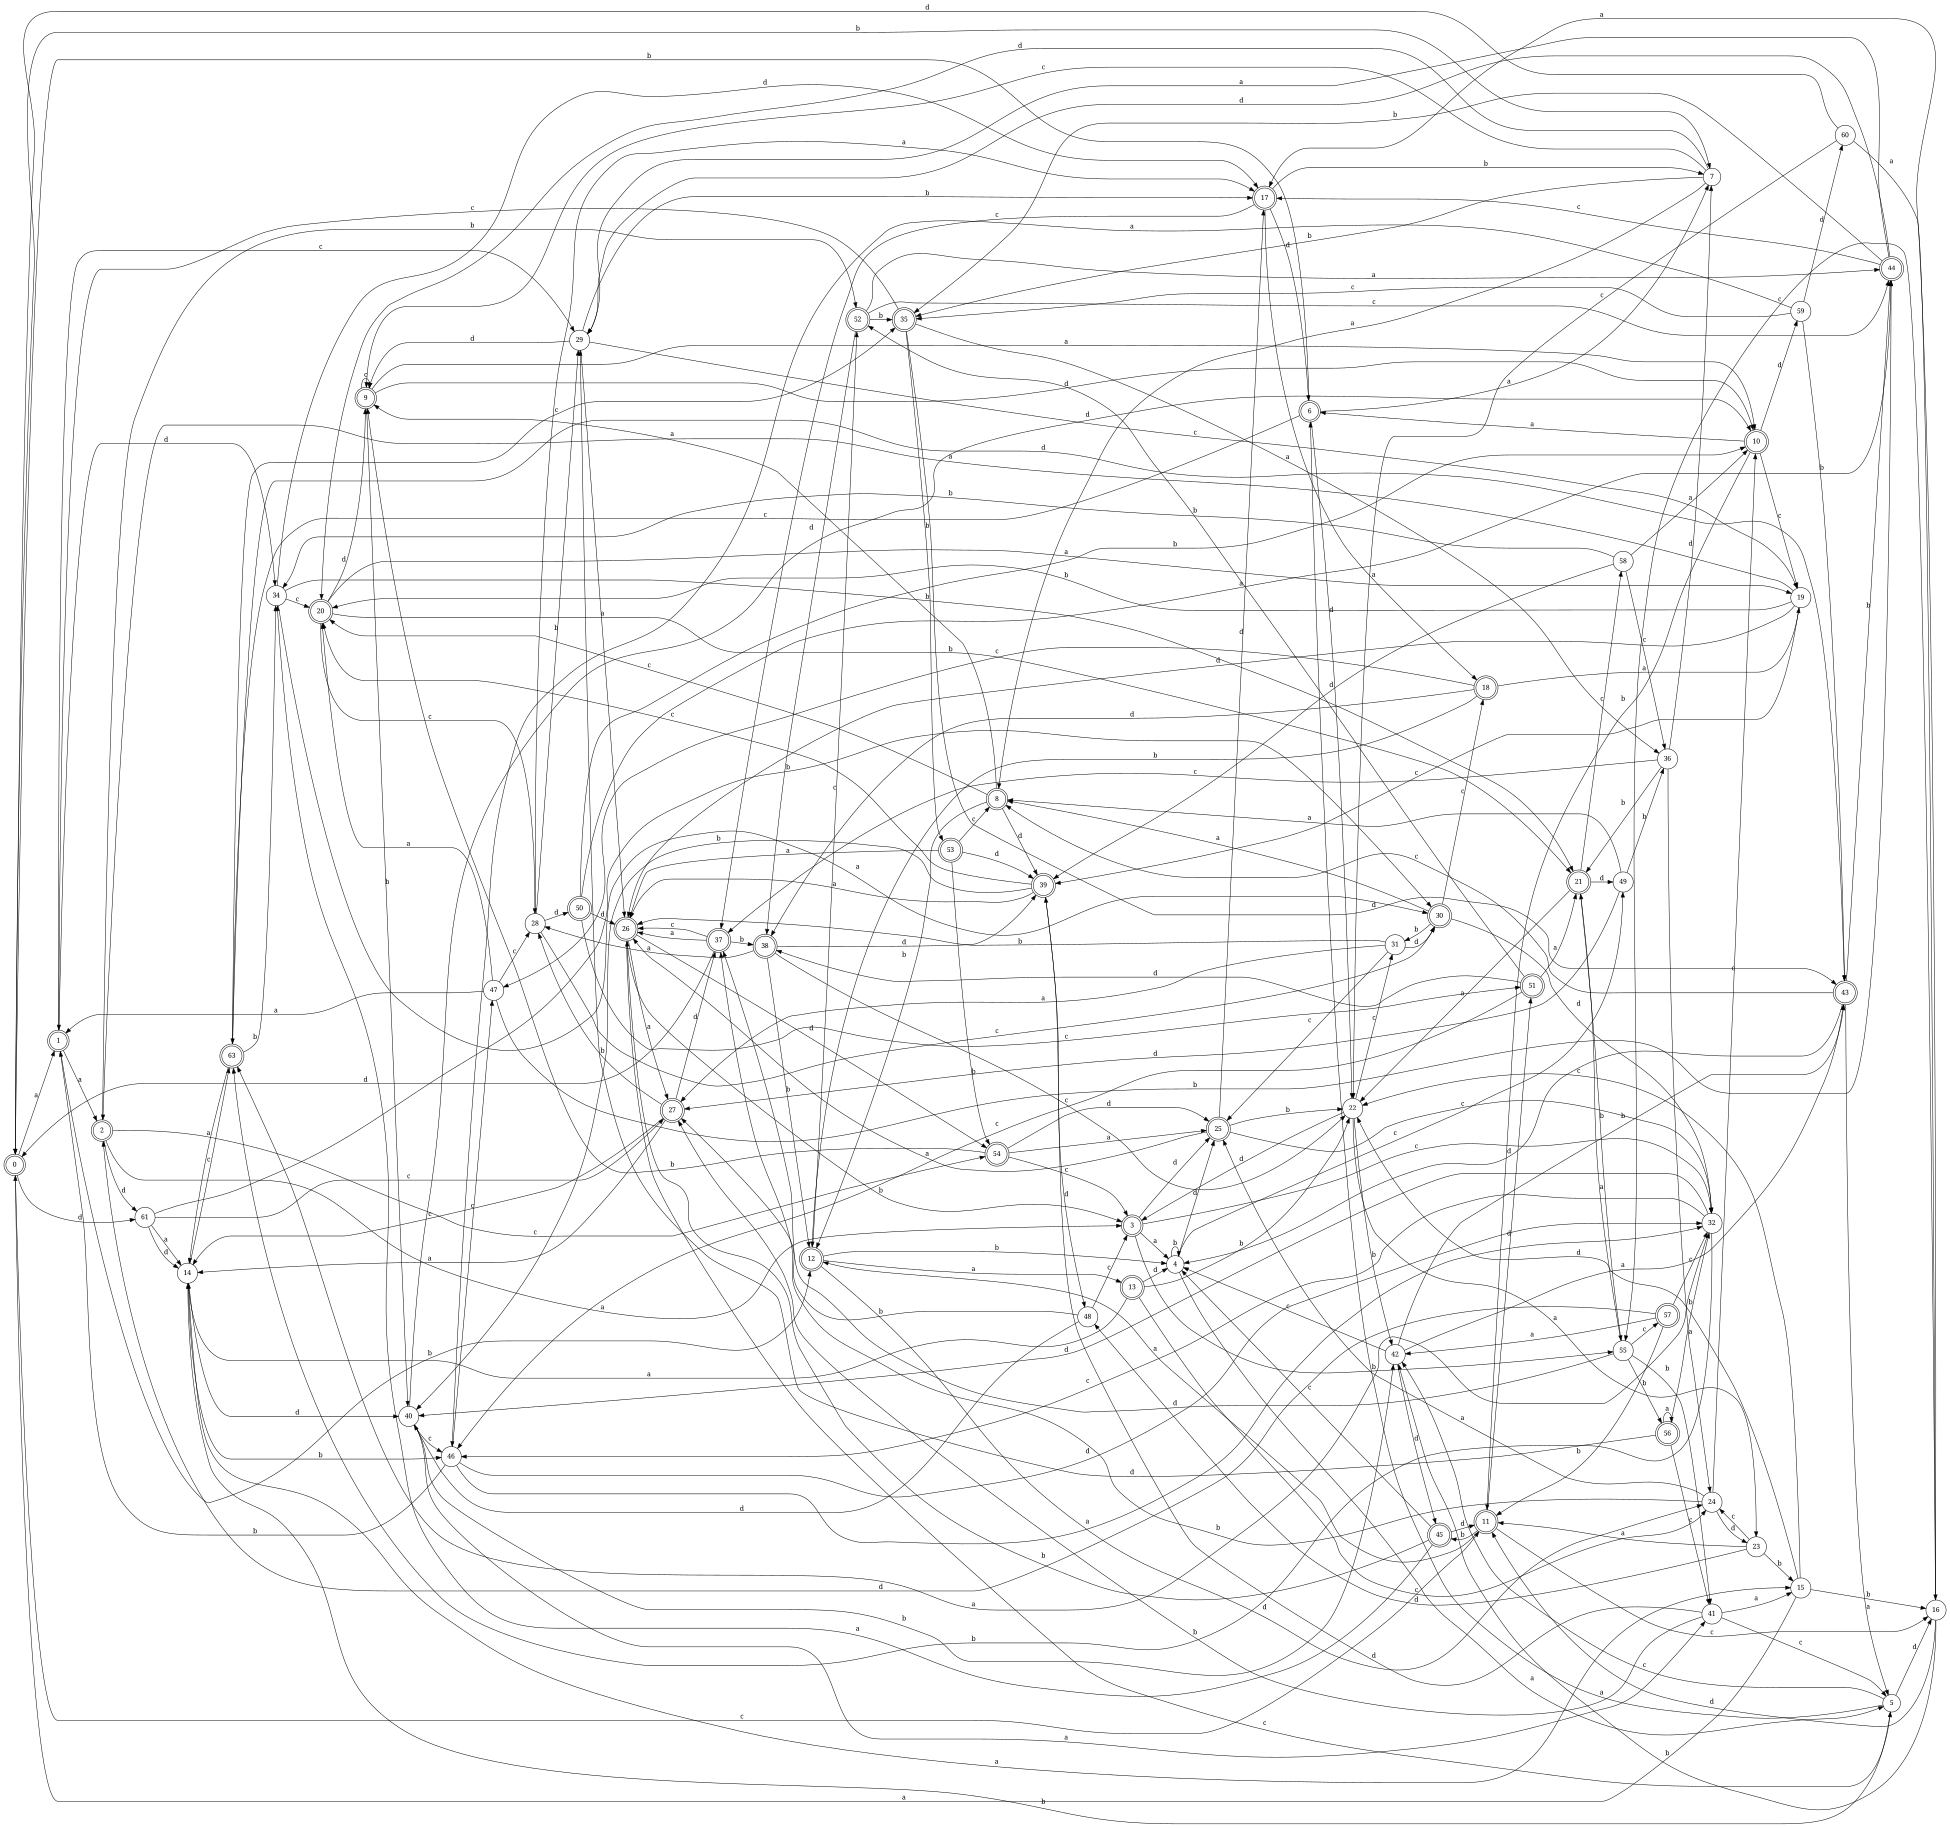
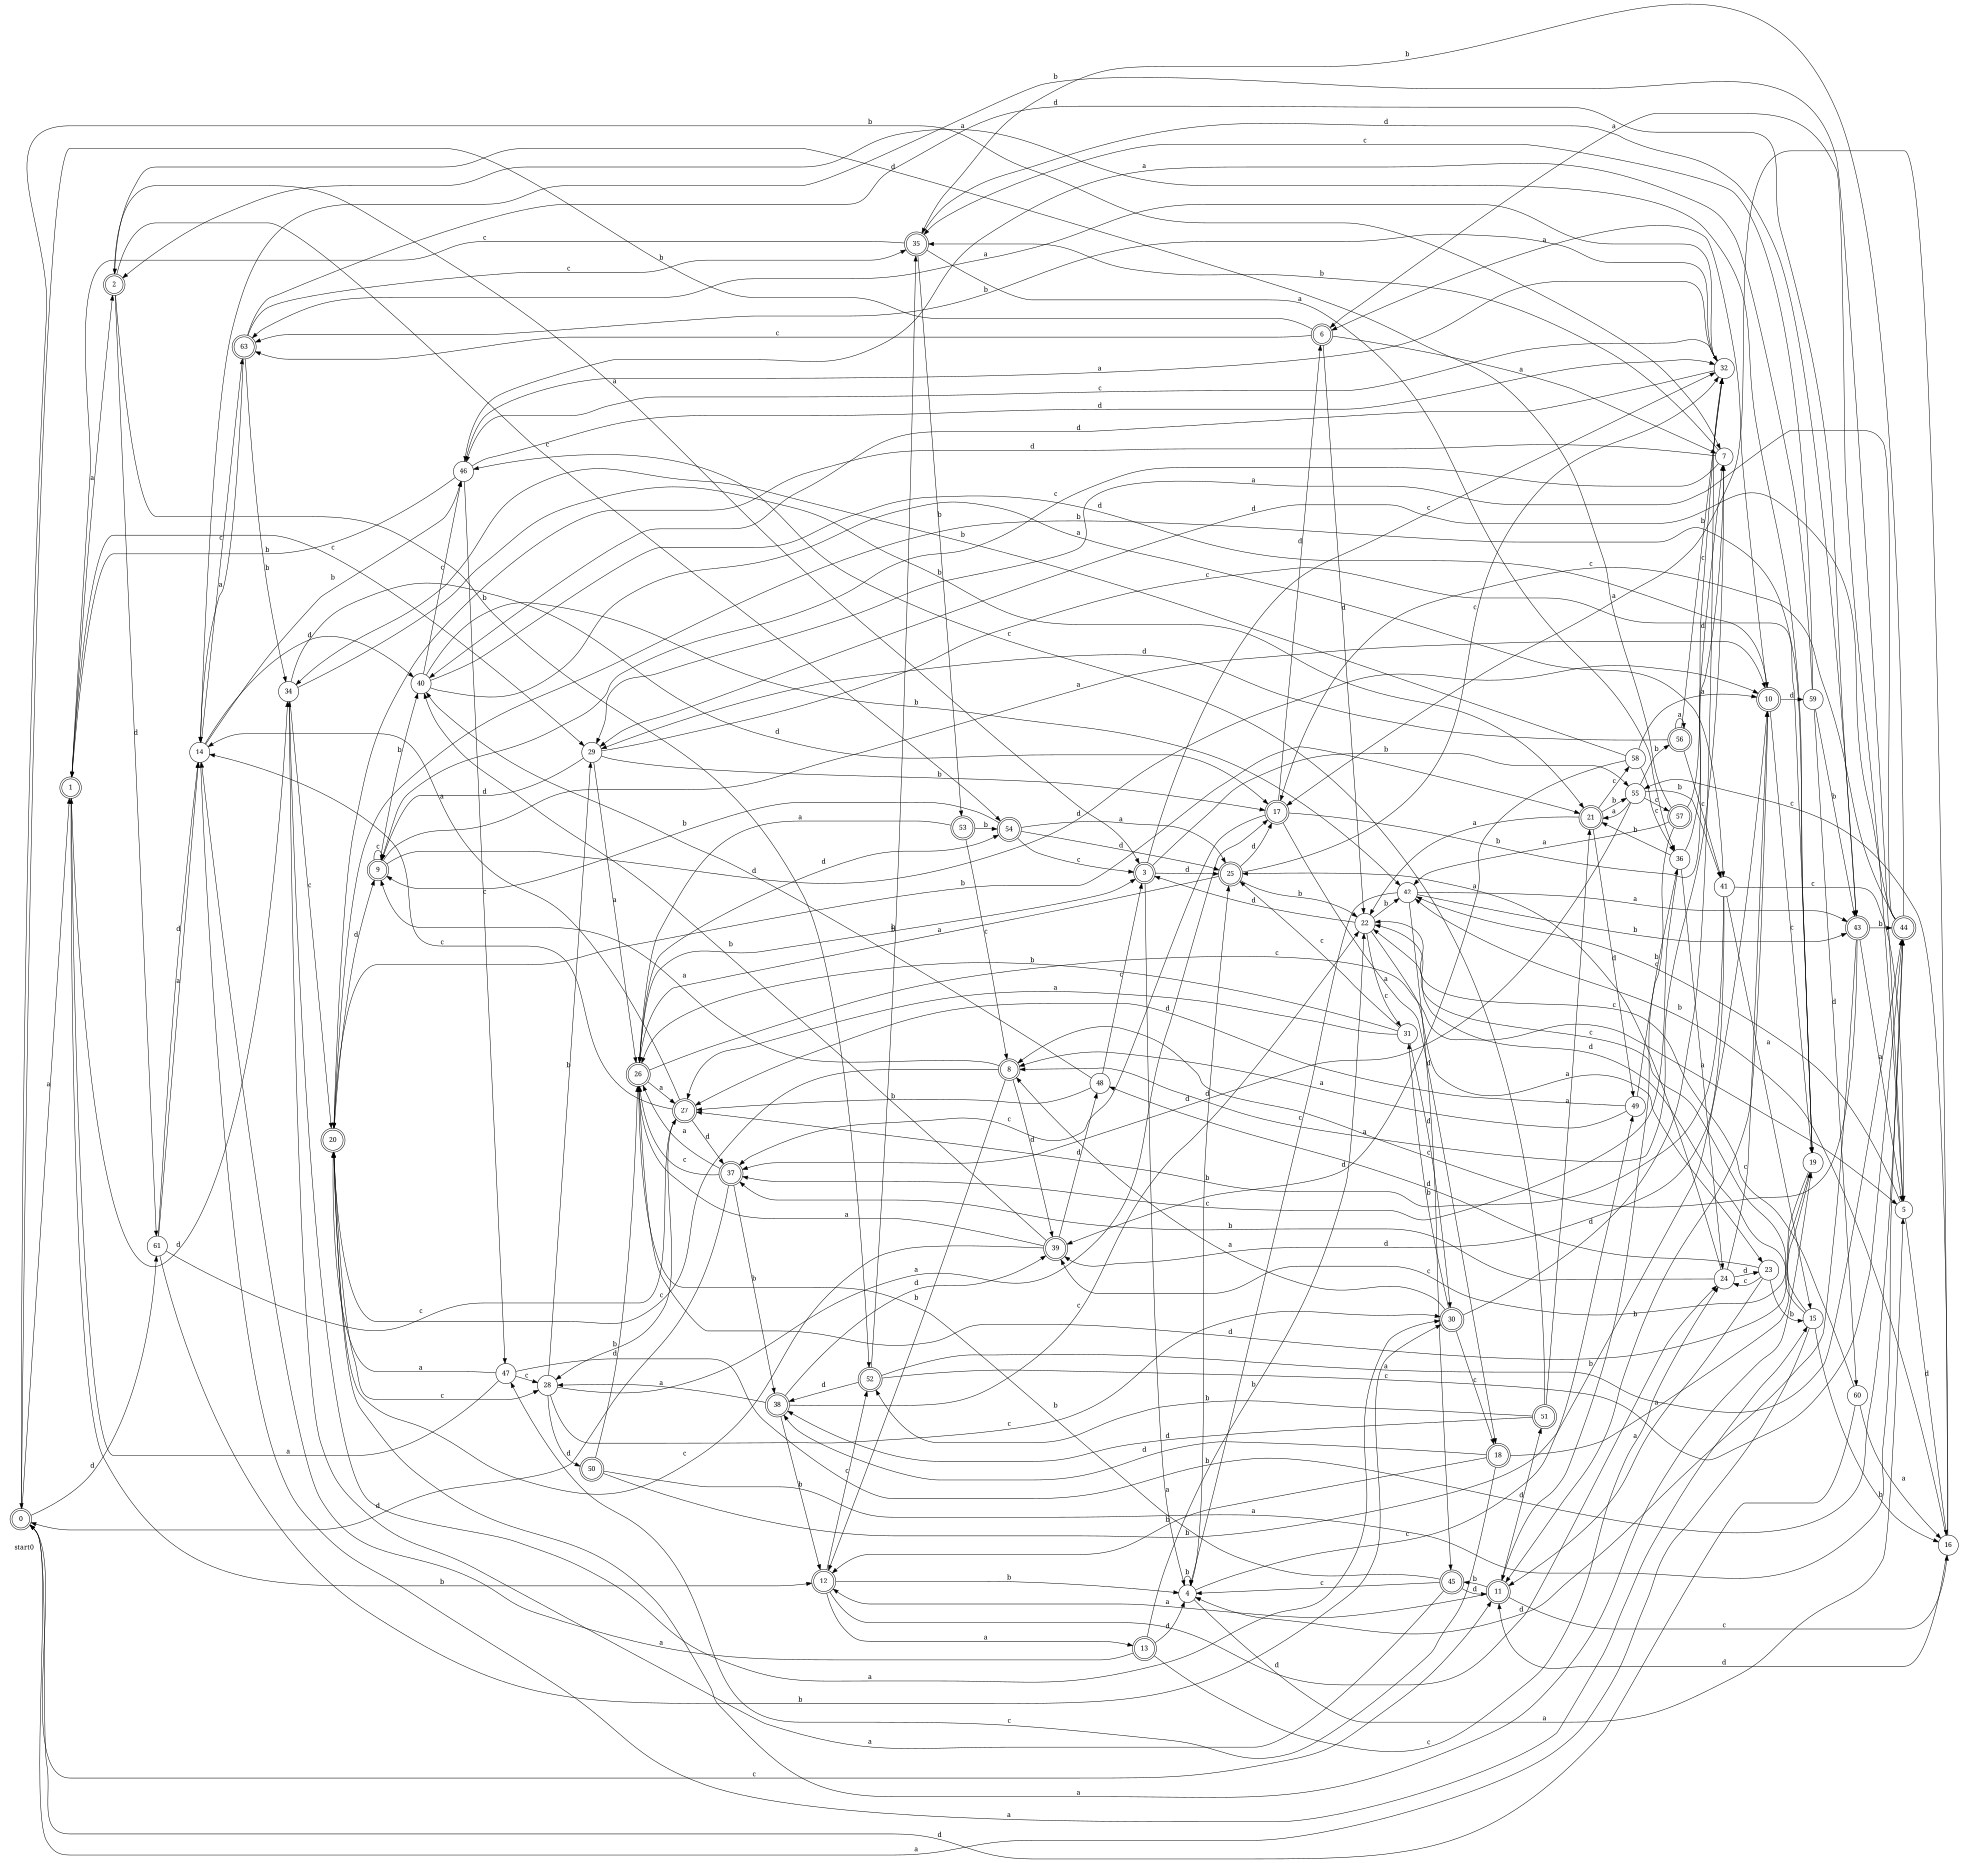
  digraph {
    fontname="Noto Serif"
    rankdir=LR
    node [fontname="Noto Serif" shape=doublecircle color=black fillcolor=white style="rounded,filled"]
    edge [fontname="Noto Serif"]
+   __start0 [shape=none color="" fillcolor="" style=""]
    n2 [label=0]
    n3 [label=1]
    n4 [label=7 shape=circle style=filled]
    n5 [label=11]
    n6 [label=61 shape=circle style=filled]
    n7 [label=2]
    n8 [label=12]
    n9 [label=29 shape=circle style=filled]
    n10 [label=34 shape=circle style=filled]
    n11 [label=8]
    n12 [label=9]
    n13 [label=20]
    n14 [label=35]
    n15 [label=16 shape=circle style=filled]
    n16 [label=45]
    n17 [label=51]
    n18 [label=14 shape=circle style=filled]
    n19 [label=27]
    n20 [label=30]
    n21 [label=3]
    n22 [label=52]
    n23 [label=54]
    n24 [label=4 shape=circle style=filled]
    n25 [label=13]
    n26 [label=24 shape=circle style=filled]
    n27 [label=19 shape=circle style=filled]
    n28 [label=17]
    n29 [label=26]
    n30 [label=21]
    n31 [label=25]
    n32 [label=32 shape=circle style=filled]
    n33 [label=55 shape=circle style=filled]
    n34 [label=38]
    n35 [label=44]
    n36 [label=5 shape=circle]
    n37 [label=49 shape=circle style=filled]
    n38 [label=22 shape=circle style=filled]
    n39 [label=63]
    n40 [label=40 shape=circle style=filled]
    n41 [label=46 shape=circle style=filled]
    n42 [label=37]
    n43 [label=41 shape=circle style=filled]
    n44 [label=56]
    n45 [label=57]
    n46 [label=6]
    n47 [label=42 shape=circle style=filled]
    n48 [label=36 shape=circle style=filled]
    n49 [label=15 shape=circle style=filled]
    n50 [label=43]
    n51 [label=23 shape=circle style=filled]
    n52 [label=31 shape=circle style=filled]
    n53 [label=39]
    n54 [label=10]
    n55 [label=28 shape=circle style=filled]
    n56 [label=53]
    n57 [label=48 shape=circle style=filled]
    n58 [label=59 shape=circle style=filled]
    n59 [label=60 shape=circle style=filled]
    n60 [label=47 shape=circle style=filled]
    n61 [label=18]
    n62 [label=58 shape=circle style=filled]
    n63 [label=50]
    n2 -> n3 [label=a]
    n2 -> n4 [label=b]
    n2 -> n5 [label=c]
    n2 -> n6 [label=d]
    n3 -> n7 [label=a]
    n3 -> n8 [label=b]
    n3 -> n9 [label=c]
    n3 -> n10 [label=d]
    n4 -> n11 [label=a]
    n4 -> n12 [label=c]
    n4 -> n13 [label=d]
    n4 -> n14 [label=b]
    n5 -> n8 [label=a]
    n5 -> n15 [label=c]
    n5 -> n16 [label=b]
    n5 -> n17 [label=d]
    n6 -> n18 [label=a]
    n6 -> n18 [label=d]
    n6 -> n19 [label=c]
    n6 -> n20 [label=b]
    n7 -> n6 [label=d]
    n7 -> n21 [label=a]
    n7 -> n22 [label=b]
    n7 -> n23 [label=c]
    n8 -> n22 [label=c]
    n8 -> n24 [label=b]
    n8 -> n25 [label=a]
    n8 -> n26 [label=d]
    n9 -> n12 [label=d]
    n9 -> n27 [label=c]
    n9 -> n28 [label=b]
    n9 -> n29 [label=a]
    n10 -> n13 [label=c]
    n10 -> n20 [label=a]
    n10 -> n28 [label=d]
    n10 -> n30 [label=b]
    n11 -> n8 [label=b]
    n11 -> n12 [label=a]
    n11 -> n13 [label=c]
    n11 -> n53 [label=d]
    n12 -> n12 [label=c]
    n12 -> n40 [label=b]
    n12 -> n54 [label=a]
    n12 -> n54 [label=d]
    n13 -> n12 [label=d]
    n13 -> n27 [label=a]
    n13 -> n30 [label=b]
    n13 -> n55 [label=c]
    n14 -> n3 [label=c]
    n14 -> n48 [label=a]
    n14 -> n50 [label=d]
    n14 -> n56 [label=b]
    n15 -> n5 [label=d]
    n15 -> n28 [label=a]
    n15 -> n33 [label=c]
    n15 -> n47 [label=b]
    n16 -> n5 [label=d]
    n16 -> n10 [label=a]
    n16 -> n24 [label=c]
    n16 -> n29 [label=b]
    n17 -> n22 [label=b]
    n17 -> n30 [label=a]
    n17 -> n34 [label=d]
    n17 -> n41 [label=c]
    n18 -> n39 [label=c]
    n18 -> n40 [label=d]
    n18 -> n41 [label=b]
    n18 -> n49 [label=a]
    n19 -> n18 [label=a]
    n19 -> n18 [label=c]
    n19 -> n42 [label=d]
    n19 -> n55 [label=b]
    n20 -> n11 [label=a]
    n20 -> n32 [label=d]
    n20 -> n52 [label=b]
    n20 -> n61 [label=c]
    n21 -> n24 [label=a]
    n21 -> n31 [label=d]
    n21 -> n32 [label=c]
    n21 -> n33 [label=b]
    n22 -> n14 [label=b]
    n22 -> n34 [label=d]
    n22 -> n35 [label=a]
    n22 -> n35 [label=c]
    n23 -> n12 [label=b]
    n23 -> n21 [label=c]
    n23 -> n31 [label=a]
    n23 -> n31 [label=d]
    n24 -> n24 [label=b]
    n24 -> n31 [label=d]
    n24 -> n36 [label=a]
    n24 -> n37 [label=c]
    n25 -> n18 [label=a]
    n25 -> n24 [label=d]
    n25 -> n26 [label=c]
    n25 -> n38 [label=b]
    n26 -> n31 [label=a]
    n26 -> n42 [label=b]
    n26 -> n51 [label=d]
    n26 -> n54 [label=c]
    n27 -> n7 [label=a]
    n27 -> n13 [label=b]
    n27 -> n29 [label=d]
    n27 -> n53 [label=c]
    n28 -> n4 [label=b]
    n28 -> n42 [label=c]
    n28 -> n46 [label=d]
    n28 -> n61 [label=a]
    n29 -> n19 [label=a]
    n29 -> n21 [label=b]
    n29 -> n23 [label=d]
    n29 -> n36 [label=c]
    n30 -> n33 [label=b]
    n30 -> n37 [label=d]
    n30 -> n38 [label=a]
    n30 -> n62 [label=c]
    n31 -> n28 [label=d]
    n31 -> n29 [label=a]
    n31 -> n32 [label=c]
    n31 -> n38 [label=b]
    n32 -> n39 [label=a]
    n32 -> n39 [label=b]
    n32 -> n40 [label=d]
    n32 -> n41 [label=c]
    n33 -> n30 [label=a]
    n33 -> n42 [label=d]
    n33 -> n43 [label=b]
    n33 -> n44 [label=b]
    n33 -> n45 [label=c]
    n34 -> n8 [label=b]
    n34 -> n38 [label=c]
    n34 -> n53 [label=d]
    n34 -> n55 [label=a]
    n35 -> n9 [label=a]
    n35 -> n9 [label=d]
    n35 -> n14 [label=b]
    n35 -> n28 [label=c]
    n36 -> n15 [label=d]
    n36 -> n18 [label=b]
    n36 -> n46 [label=a]
    n36 -> n47 [label=c]
    n37 -> n11 [label=a]
    n37 -> n19 [label=d]
    n37 -> n48 [label=b]
    n38 -> n21 [label=d]
    n38 -> n47 [label=b]
    n38 -> n51 [label=a]
    n38 -> n52 [label=c]
    n39 -> n10 [label=b]
    n39 -> n14 [label=c]
    n39 -> n18 [label=a]
    n39 -> n50 [label=d]
    n40 -> n41 [label=c]
    n40 -> n43 [label=a]
    n40 -> n47 [label=b]
    n40 -> n54 [label=d]
    n41 -> n3 [label=b]
    n41 -> n32 [label=a]
    n41 -> n32 [label=d]
    n41 -> n60 [label=c]
    n42 -> n2 [label=d]
    n42 -> n29 [label=a]
    n42 -> n29 [label=c]
    n42 -> n34 [label=b]
    n43 -> n19 [label=b]
    n43 -> n36 [label=c]
    n43 -> n49 [label=a]
    n43 -> n53 [label=d]
    n44 -> n9 [label=d]
    n44 -> n32 [label=b]
    n44 -> n43 [label=c]
    n44 -> n44 [label=a]
    n45 -> n5 [label=b]
    n45 -> n7 [label=d]
    n45 -> n32 [label=c]
    n45 -> n47 [label=a]
    n46 -> n2 [label=b]
    n46 -> n4 [label=a]
    n46 -> n38 [label=d]
    n46 -> n39 [label=c]
    n47 -> n16 [label=d]
    n47 -> n24 [label=c]
    n47 -> n50 [label=a]
    n47 -> n50 [label=b]
    n48 -> n4 [label=d]
    n48 -> n26 [label=a]
    n48 -> n30 [label=b]
    n48 -> n42 [label=c]
    n49 -> n2 [label=a]
    n49 -> n15 [label=b]
    n49 -> n38 [label=c]
    n49 -> n38 [label=d]
    n50 -> n11 [label=c]
    n50 -> n24 [label=d]
    n50 -> n35 [label=b]
    n50 -> n36 [label=a]
    n51 -> n5 [label=a]
    n51 -> n26 [label=c]
    n51 -> n49 [label=b]
    n51 -> n57 [label=d]
    n52 -> n19 [label=a]
    n52 -> n20 [label=d]
    n52 -> n29 [label=b]
    n52 -> n31 [label=c]
    n53 -> n13 [label=c]
    n53 -> n29 [label=a]
    n53 -> n40 [label=b]
    n53 -> n57 [label=d]
    n54 -> n5 [label=b]
    n54 -> n27 [label=c]
    n54 -> n46 [label=a]
    n54 -> n58 [label=d]
    n55 -> n9 [label=b]
    n55 -> n20 [label=c]
    n55 -> n28 [label=a]
    n55 -> n63 [label=d]
    n56 -> n11 [label=c]
    n56 -> n23 [label=b]
    n56 -> n29 [label=a]
-   n56 -> n53 [label=d]
    n57 -> n19 [label=b]
    n57 -> n21 [label=c]
    n57 -> n40 [label=d]
    n58 -> n14 [label=c]
    n58 -> n41 [label=a]
    n58 -> n50 [label=b]
    n58 -> n59 [label=d]
    n59 -> n2 [label=d]
    n59 -> n15 [label=a]
    n59 -> n38 [label=c]
    n60 -> n3 [label=a]
    n60 -> n13 [label=a]
    n60 -> n35 [label=b]
    n60 -> n55 [label=c]
    n61 -> n8 [label=b]
    n61 -> n27 [label=a]
    n61 -> n34 [label=d]
    n61 -> n60 [label=c]
    n62 -> n10 [label=b]
    n62 -> n48 [label=c]
    n62 -> n53 [label=d]
    n62 -> n54 [label=a]
-   n63 -> n17 [label=c]
    n63 -> n29 [label=d]
    n63 -> n35 [label=a]
    n63 -> n54 [label=b]
  }
